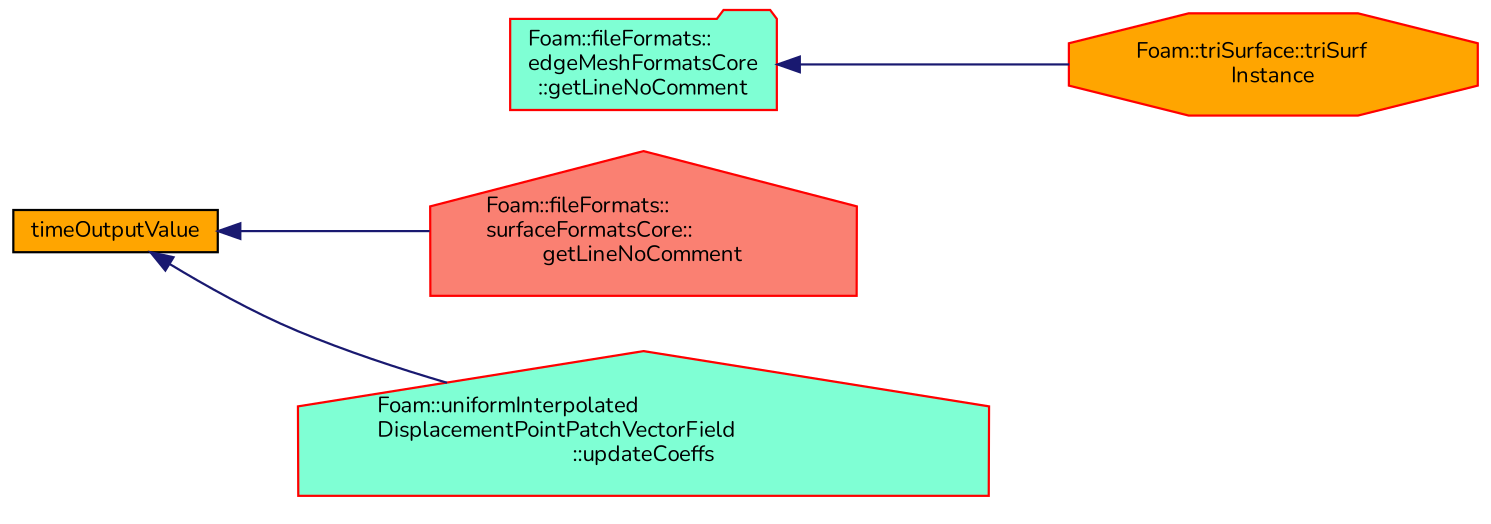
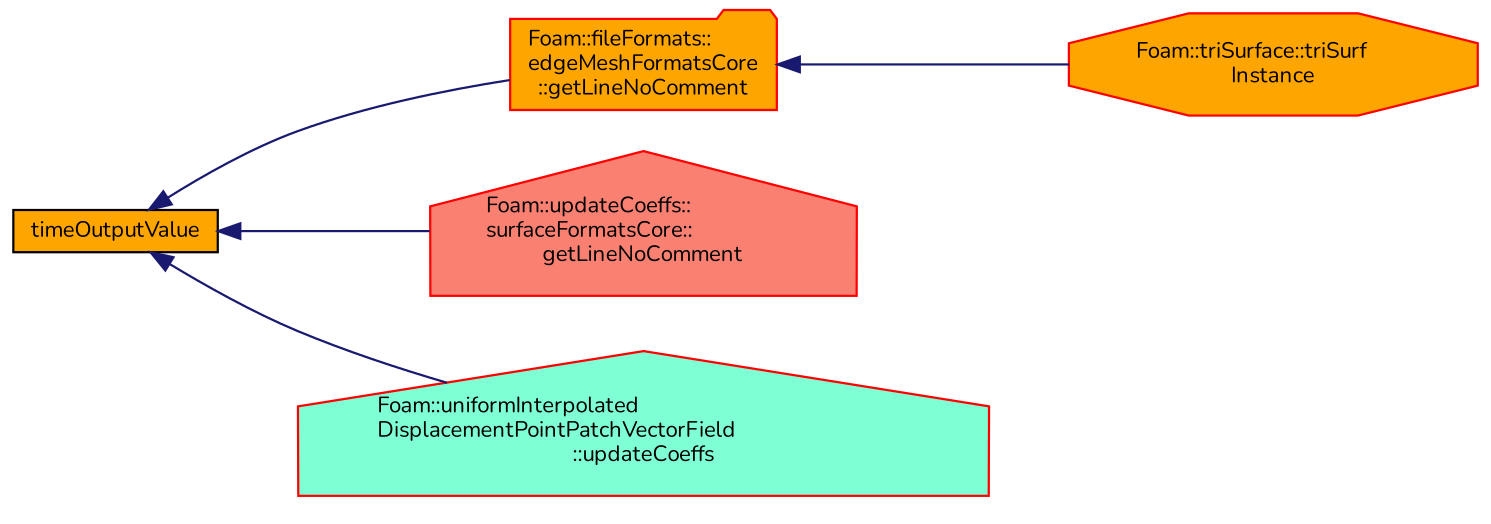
  digraph {
    fontname=Nunito
    rankdir=LR
    node [color=red fillcolor=orange fontname=Nunito fontsize=10 shape=house style=filled]
    edge [color=midnightblue dir=back fontname=Nunito fontsize=10 labelfontname=FreeSans labelfontsize=10 style=solid]
    n1 [color=black fontcolor=black height=0.2 label=timeOutputValue shape=box width=0.4]
-   n2 [fillcolor=aquamarine height=0.2 label="Foam::fileFormats::\ledgeMeshFormatsCore\l::getLineNoComment" shape=folder width=0.4]
-   n3 [fillcolor=salmon height=0.2 label="Foam::fileFormats::\lsurfaceFormatsCore::\lgetLineNoComment" width=0.4]
+   n2 [height=0.2 label="Foam::fileFormats::\ledgeMeshFormatsCore\l::getLineNoComment" shape=folder width=0.4]
+   n3 [fillcolor=salmon height=0.2 label="Foam::updateCoeffs::\lsurfaceFormatsCore::\lgetLineNoComment" width=0.4]
    n4 [fillcolor=aquamarine height=0.2 label="Foam::uniformInterpolated\lDisplacementPointPatchVectorField\l::updateCoeffs" width=0.4]
    n5 [height=0.2 label="Foam::triSurface::triSurf\lInstance" shape=octagon width=0.4]
+   n1 -> n2
    n1 -> n3
    n1 -> n4
    n2 -> n5
  }
